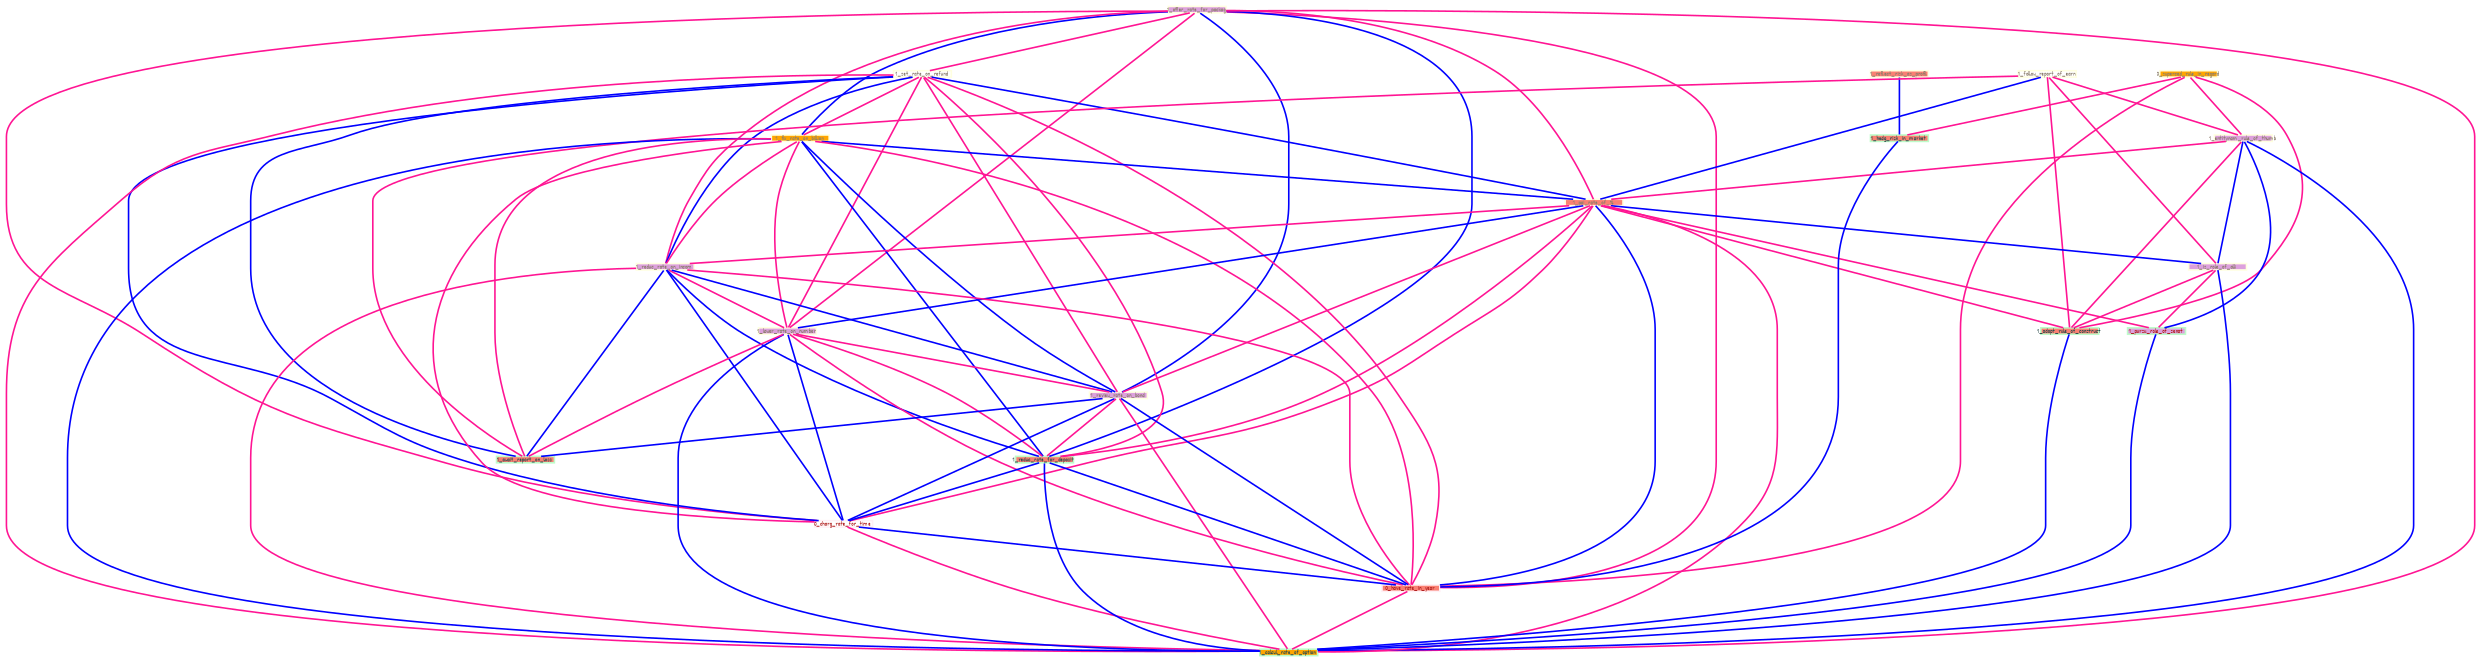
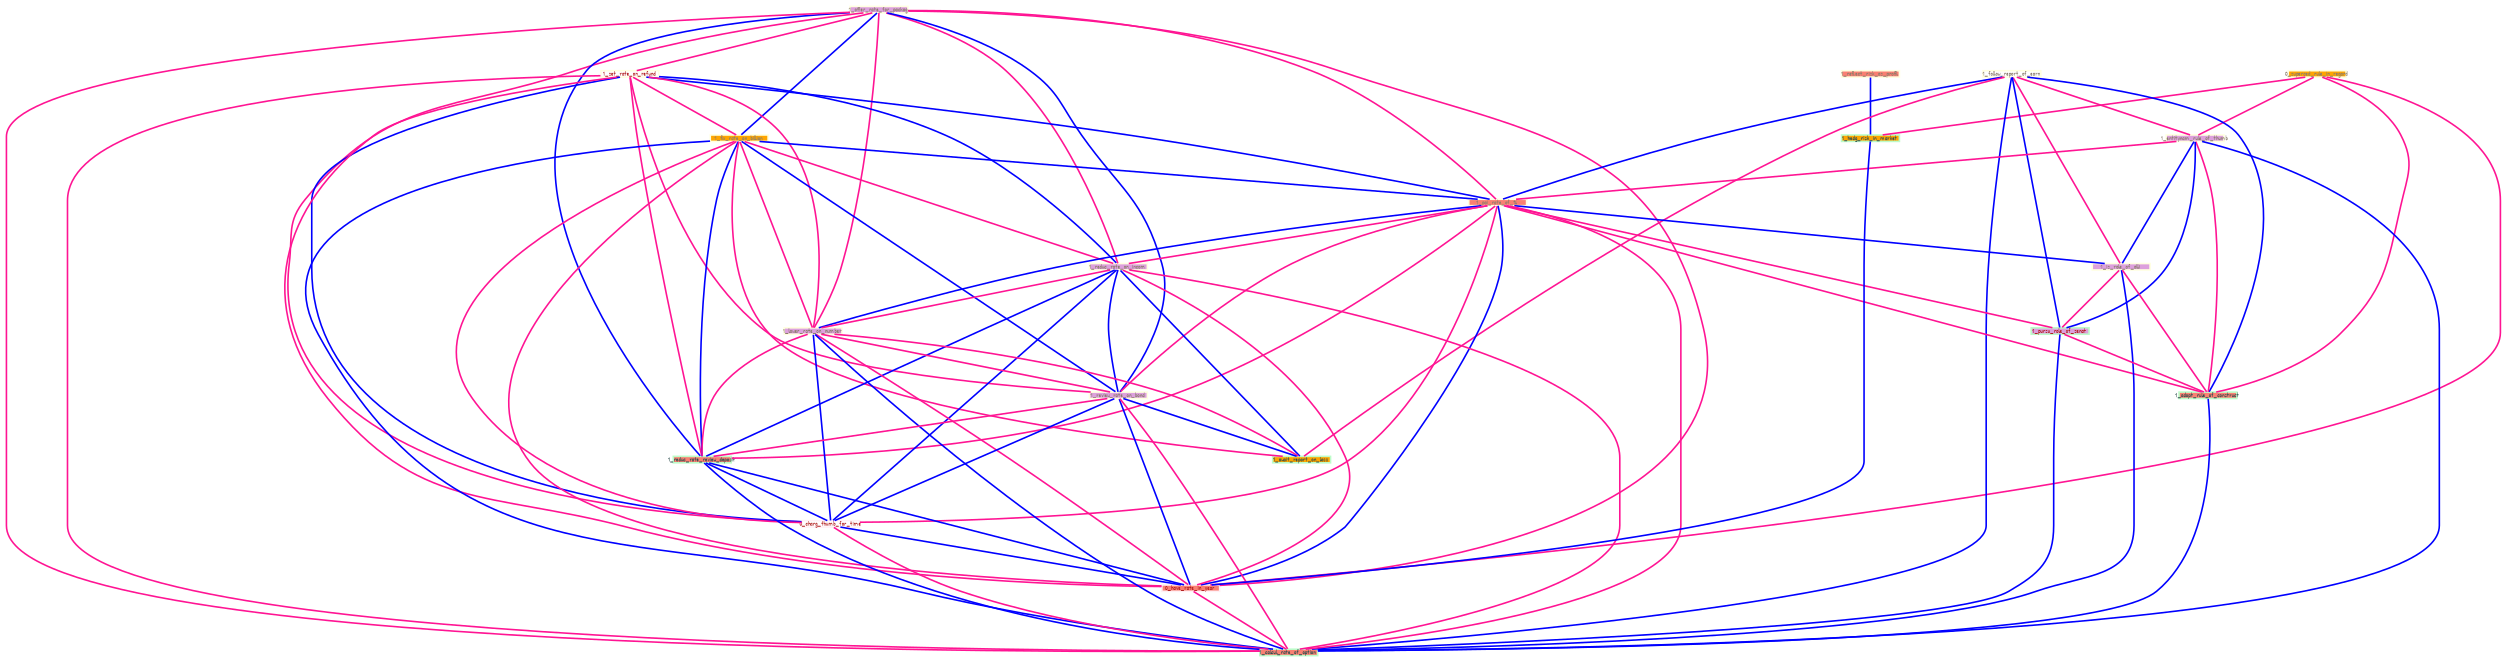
  graph {
    fontname="Patrick Hand"
    node [color="#ffffe0" fillcolor=plum fixedsize=true fontcolor="#8b7d6b" fontname="Patrick Hand" fontsize=4 shape=polygon style=filled]
    edge [color=deeppink fontname="Patrick Hand" w=1]
    "1_offer_rate_for_packag " [height=.06 width=.5]
    "1_reflect_risk_as_profil " [fillcolor=salmon height=.06 width=.5]
-   "1_set_rate_on_refund " [fillcolor=white height=.06 width=.5]
+   "1_set_rate_on_refund " [fillcolor=white fontcolor="#b22222" height=.06 width=.5]
    "0_superced_rule_in_regard " [fillcolor=orange height=.06 width=.5]
    "1_follow_report_of_earn " [fillcolor=white height=.06 width=.5]
    "1_fix_rate_on_billion " [fillcolor=orange height=.06 width=.5]
    "1_entitynam_rule_of_thumb " [height=.06 width=.5]
    "1_pai_rate_of_% " [fillcolor=salmon height=.06 width=.5]
    "1_reduc_rate_on_incom " [height=.06 width=.5]
    "1_lower_rate_on_number " [height=.06 width=.5]
    "1_is_role_of_alli " [height=.06 width=.5]
    "1_review_rate_on_bond " [height=.06 width=.5]
-   "0_charg_rate_for_time " [color="#fff0f5" fillcolor=white fontcolor="#b22222" height=.06 width=.5]
+   "0_charg_rate_for_time " [color="#fff0f5" fillcolor=white fontcolor="#b22222" height=.06 width=.5 label="0_charg_thumb_for_time"]
    "0_have_rate_in_year " [color="#fff0f5" fillcolor=salmon fontcolor="#b22222" height=.06 width=.5]
-   "1_reduc_rate_for_deposit " [color="#BDFCC9" fillcolor=salmon fontcolor="#2f4f4f" height=.06 width=.5]
-   "1_calcul_rate_of_option " [color="#BDFCC9" fillcolor=orange fontcolor="#2f4f4f" height=.06 width=.5]
-   "1_hedg_risk_in_market " [color="#BDFCC9" fillcolor=salmon fontcolor="#2f4f4f" height=.06 width=.5]
-   "1_await_report_on_loss " [color="#BDFCC9" fillcolor=salmon fontcolor="#2f4f4f" height=.06 width=.5]
+   "1_reduc_rate_for_deposit " [color="#BDFCC9" fillcolor=salmon fontcolor="#2f4f4f" height=.06 width=.5 label="1_reduc_rate_review_deposit"]
+   "1_calcul_rate_of_option " [color="#BDFCC9" fillcolor=salmon fontcolor="#2f4f4f" height=.06 width=.5]
+   "1_hedg_risk_in_market " [color="#BDFCC9" fillcolor=orange fontcolor="#2f4f4f" height=.06 width=.5]
+   "1_await_report_on_loss " [color="#BDFCC9" fillcolor=orange fontcolor="#2f4f4f" height=.06 width=.5]
    "1_adopt_rule_of_construct " [color="#BDFCC9" fillcolor=salmon fontcolor="#2f4f4f" height=.06 width=.5]
    "1_pursu_role_of_senat " [color="#BDFCC9" fontcolor="#b22222" height=.06 width=.5]
    subgraph sub_1 {
      "1_offer_rate_for_packag "
      "1_reflect_risk_as_profil "
      "1_set_rate_on_refund "
      "0_superced_rule_in_regard "
      "1_follow_report_of_earn "
      "1_fix_rate_on_billion "
      "1_entitynam_rule_of_thumb "
      "1_pai_rate_of_% "
      "1_reduc_rate_on_incom "
      "1_lower_rate_on_number "
      "1_is_role_of_alli "
      "1_review_rate_on_bond "
    }
    subgraph sub_2 {
      "0_charg_rate_for_time "
      "0_have_rate_in_year "
    }
    "1_offer_rate_for_packag " -- "1_set_rate_on_refund "
    "1_offer_rate_for_packag " -- "1_fix_rate_on_billion " [color=blue]
    "1_offer_rate_for_packag " -- "1_pai_rate_of_% "
    "1_offer_rate_for_packag " -- "1_reduc_rate_on_incom "
    "1_offer_rate_for_packag " -- "1_lower_rate_on_number "
    "1_offer_rate_for_packag " -- "1_review_rate_on_bond " [color=blue]
    "1_offer_rate_for_packag " -- "0_charg_rate_for_time " [w=2]
    "1_offer_rate_for_packag " -- "0_have_rate_in_year "
    "1_offer_rate_for_packag " -- "1_reduc_rate_for_deposit " [color=blue w=2]
    "1_offer_rate_for_packag " -- "1_calcul_rate_of_option "
    "1_reflect_risk_as_profil " -- "1_hedg_risk_in_market " [color=blue]
    "1_set_rate_on_refund " -- "1_fix_rate_on_billion " [w=2]
    "1_set_rate_on_refund " -- "1_pai_rate_of_% " [color=blue]
    "1_set_rate_on_refund " -- "1_reduc_rate_on_incom " [color=blue w=2]
    "1_set_rate_on_refund " -- "1_lower_rate_on_number " [w=2]
    "1_set_rate_on_refund " -- "1_review_rate_on_bond " [w=2]
    "1_set_rate_on_refund " -- "0_charg_rate_for_time " [color=blue]
    "1_set_rate_on_refund " -- "0_have_rate_in_year "
    "1_set_rate_on_refund " -- "1_reduc_rate_for_deposit "
    "1_set_rate_on_refund " -- "1_calcul_rate_of_option "
-   "1_set_rate_on_refund " -- "1_await_report_on_loss " [color=blue]
    "0_superced_rule_in_regard " -- "1_entitynam_rule_of_thumb "
    "0_superced_rule_in_regard " -- "0_have_rate_in_year "
    "0_superced_rule_in_regard " -- "1_hedg_risk_in_market "
    "0_superced_rule_in_regard " -- "1_adopt_rule_of_construct "
    "1_follow_report_of_earn " -- "1_entitynam_rule_of_thumb "
    "1_follow_report_of_earn " -- "1_pai_rate_of_% " [color=blue]
    "1_follow_report_of_earn " -- "1_is_role_of_alli "
+   "1_follow_report_of_earn " -- "1_calcul_rate_of_option " [color=blue]
    "1_follow_report_of_earn " -- "1_await_report_on_loss "
-   "1_follow_report_of_earn " -- "1_adopt_rule_of_construct "
+   "1_follow_report_of_earn " -- "1_adopt_rule_of_construct " [color=blue]
+   "1_follow_report_of_earn " -- "1_pursu_role_of_senat " [color=blue]
    "1_fix_rate_on_billion " -- "1_pai_rate_of_% " [color=blue]
    "1_fix_rate_on_billion " -- "1_reduc_rate_on_incom " [w=2]
    "1_fix_rate_on_billion " -- "1_lower_rate_on_number " [w=2]
    "1_fix_rate_on_billion " -- "1_review_rate_on_bond " [color=blue w=2]
    "1_fix_rate_on_billion " -- "0_charg_rate_for_time "
    "1_fix_rate_on_billion " -- "0_have_rate_in_year "
    "1_fix_rate_on_billion " -- "1_reduc_rate_for_deposit " [color=blue]
    "1_fix_rate_on_billion " -- "1_calcul_rate_of_option " [color=blue]
    "1_fix_rate_on_billion " -- "1_await_report_on_loss "
    "1_entitynam_rule_of_thumb " -- "1_pai_rate_of_% "
    "1_entitynam_rule_of_thumb " -- "1_is_role_of_alli " [color=blue]
    "1_entitynam_rule_of_thumb " -- "1_calcul_rate_of_option " [color=blue]
    "1_entitynam_rule_of_thumb " -- "1_adopt_rule_of_construct " [w=2]
    "1_entitynam_rule_of_thumb " -- "1_pursu_role_of_senat " [color=blue]
    "1_pai_rate_of_% " -- "1_reduc_rate_on_incom "
    "1_pai_rate_of_% " -- "1_lower_rate_on_number " [color=blue]
    "1_pai_rate_of_% " -- "1_is_role_of_alli " [color=blue]
    "1_pai_rate_of_% " -- "1_review_rate_on_bond "
    "1_pai_rate_of_% " -- "0_charg_rate_for_time "
    "1_pai_rate_of_% " -- "0_have_rate_in_year " [color=blue]
    "1_pai_rate_of_% " -- "1_reduc_rate_for_deposit "
    "1_pai_rate_of_% " -- "1_calcul_rate_of_option " [w=2]
    "1_pai_rate_of_% " -- "1_adopt_rule_of_construct "
    "1_pai_rate_of_% " -- "1_pursu_role_of_senat "
    "1_reduc_rate_on_incom " -- "1_lower_rate_on_number " [w=2]
    "1_reduc_rate_on_incom " -- "1_review_rate_on_bond " [color=blue w=2]
    "1_reduc_rate_on_incom " -- "0_charg_rate_for_time " [color=blue]
    "1_reduc_rate_on_incom " -- "0_have_rate_in_year "
    "1_reduc_rate_on_incom " -- "1_reduc_rate_for_deposit " [color=blue w=2]
    "1_reduc_rate_on_incom " -- "1_calcul_rate_of_option "
    "1_reduc_rate_on_incom " -- "1_await_report_on_loss " [color=blue]
    "1_lower_rate_on_number " -- "1_review_rate_on_bond " [w=2]
    "1_lower_rate_on_number " -- "0_charg_rate_for_time " [color=blue]
    "1_lower_rate_on_number " -- "0_have_rate_in_year "
    "1_lower_rate_on_number " -- "1_reduc_rate_for_deposit "
    "1_lower_rate_on_number " -- "1_calcul_rate_of_option " [color=blue]
    "1_lower_rate_on_number " -- "1_await_report_on_loss "
    "1_is_role_of_alli " -- "1_calcul_rate_of_option " [color=blue]
    "1_is_role_of_alli " -- "1_adopt_rule_of_construct "
    "1_is_role_of_alli " -- "1_pursu_role_of_senat " [w=2]
    "1_review_rate_on_bond " -- "0_charg_rate_for_time " [color=blue]
    "1_review_rate_on_bond " -- "0_have_rate_in_year " [color=blue]
    "1_review_rate_on_bond " -- "1_reduc_rate_for_deposit "
    "1_review_rate_on_bond " -- "1_calcul_rate_of_option "
    "1_review_rate_on_bond " -- "1_await_report_on_loss " [color=blue]
    "0_charg_rate_for_time " -- "0_have_rate_in_year " [color=blue]
    "0_charg_rate_for_time " -- "1_calcul_rate_of_option "
    "0_have_rate_in_year " -- "1_calcul_rate_of_option "
    "1_reduc_rate_for_deposit " -- "0_charg_rate_for_time " [color=blue w=2]
    "1_reduc_rate_for_deposit " -- "0_have_rate_in_year " [color=blue]
    "1_reduc_rate_for_deposit " -- "1_calcul_rate_of_option " [color=blue]
    "1_hedg_risk_in_market " -- "0_have_rate_in_year " [color=blue]
    "1_adopt_rule_of_construct " -- "1_calcul_rate_of_option " [color=blue]
    "1_pursu_role_of_senat " -- "1_calcul_rate_of_option " [color=blue]
+   "1_pursu_role_of_senat " -- "1_adopt_rule_of_construct "
  }
